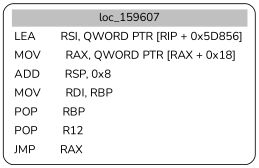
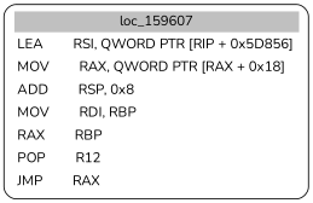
  digraph {
    fontname=Nunito
-   n1 [fontname=Nunito label=<<table border="0" cellborder="0" cellpadding="3"><tr><td align="center" colspan="2" bgcolor="grey">loc_159607</td></tr><tr><td align="left">LEA        RSI, QWORD PTR [RIP + 0x5D856]</td></tr><tr><td align="left">MOV        RAX, QWORD PTR [RAX + 0x18]</td></tr><tr><td align="left">ADD        RSP, 0x8</td></tr><tr><td align="left">MOV        RDI, RBP</td></tr><tr><td align="left">POP        RBP</td></tr><tr><td align="left">POP        R12</td></tr><tr><td align="left">JMP        RAX</td></tr></table>> shape=Mrecord]
+   n1 [fontname=Nunito label=<<table border="0" cellborder="0" cellpadding="3"><tr><td align="center" colspan="2" bgcolor="grey">loc_159607</td></tr><tr><td align="left">LEA        RSI, QWORD PTR [RIP + 0x5D856]</td></tr><tr><td align="left">MOV        RAX, QWORD PTR [RAX + 0x18]</td></tr><tr><td align="left">ADD        RSP, 0x8</td></tr><tr><td align="left">MOV        RDI, RBP</td></tr><tr><td align="left">RAX        RBP</td></tr><tr><td align="left">POP        R12</td></tr><tr><td align="left">JMP        RAX</td></tr></table>> shape=Mrecord]
  }
